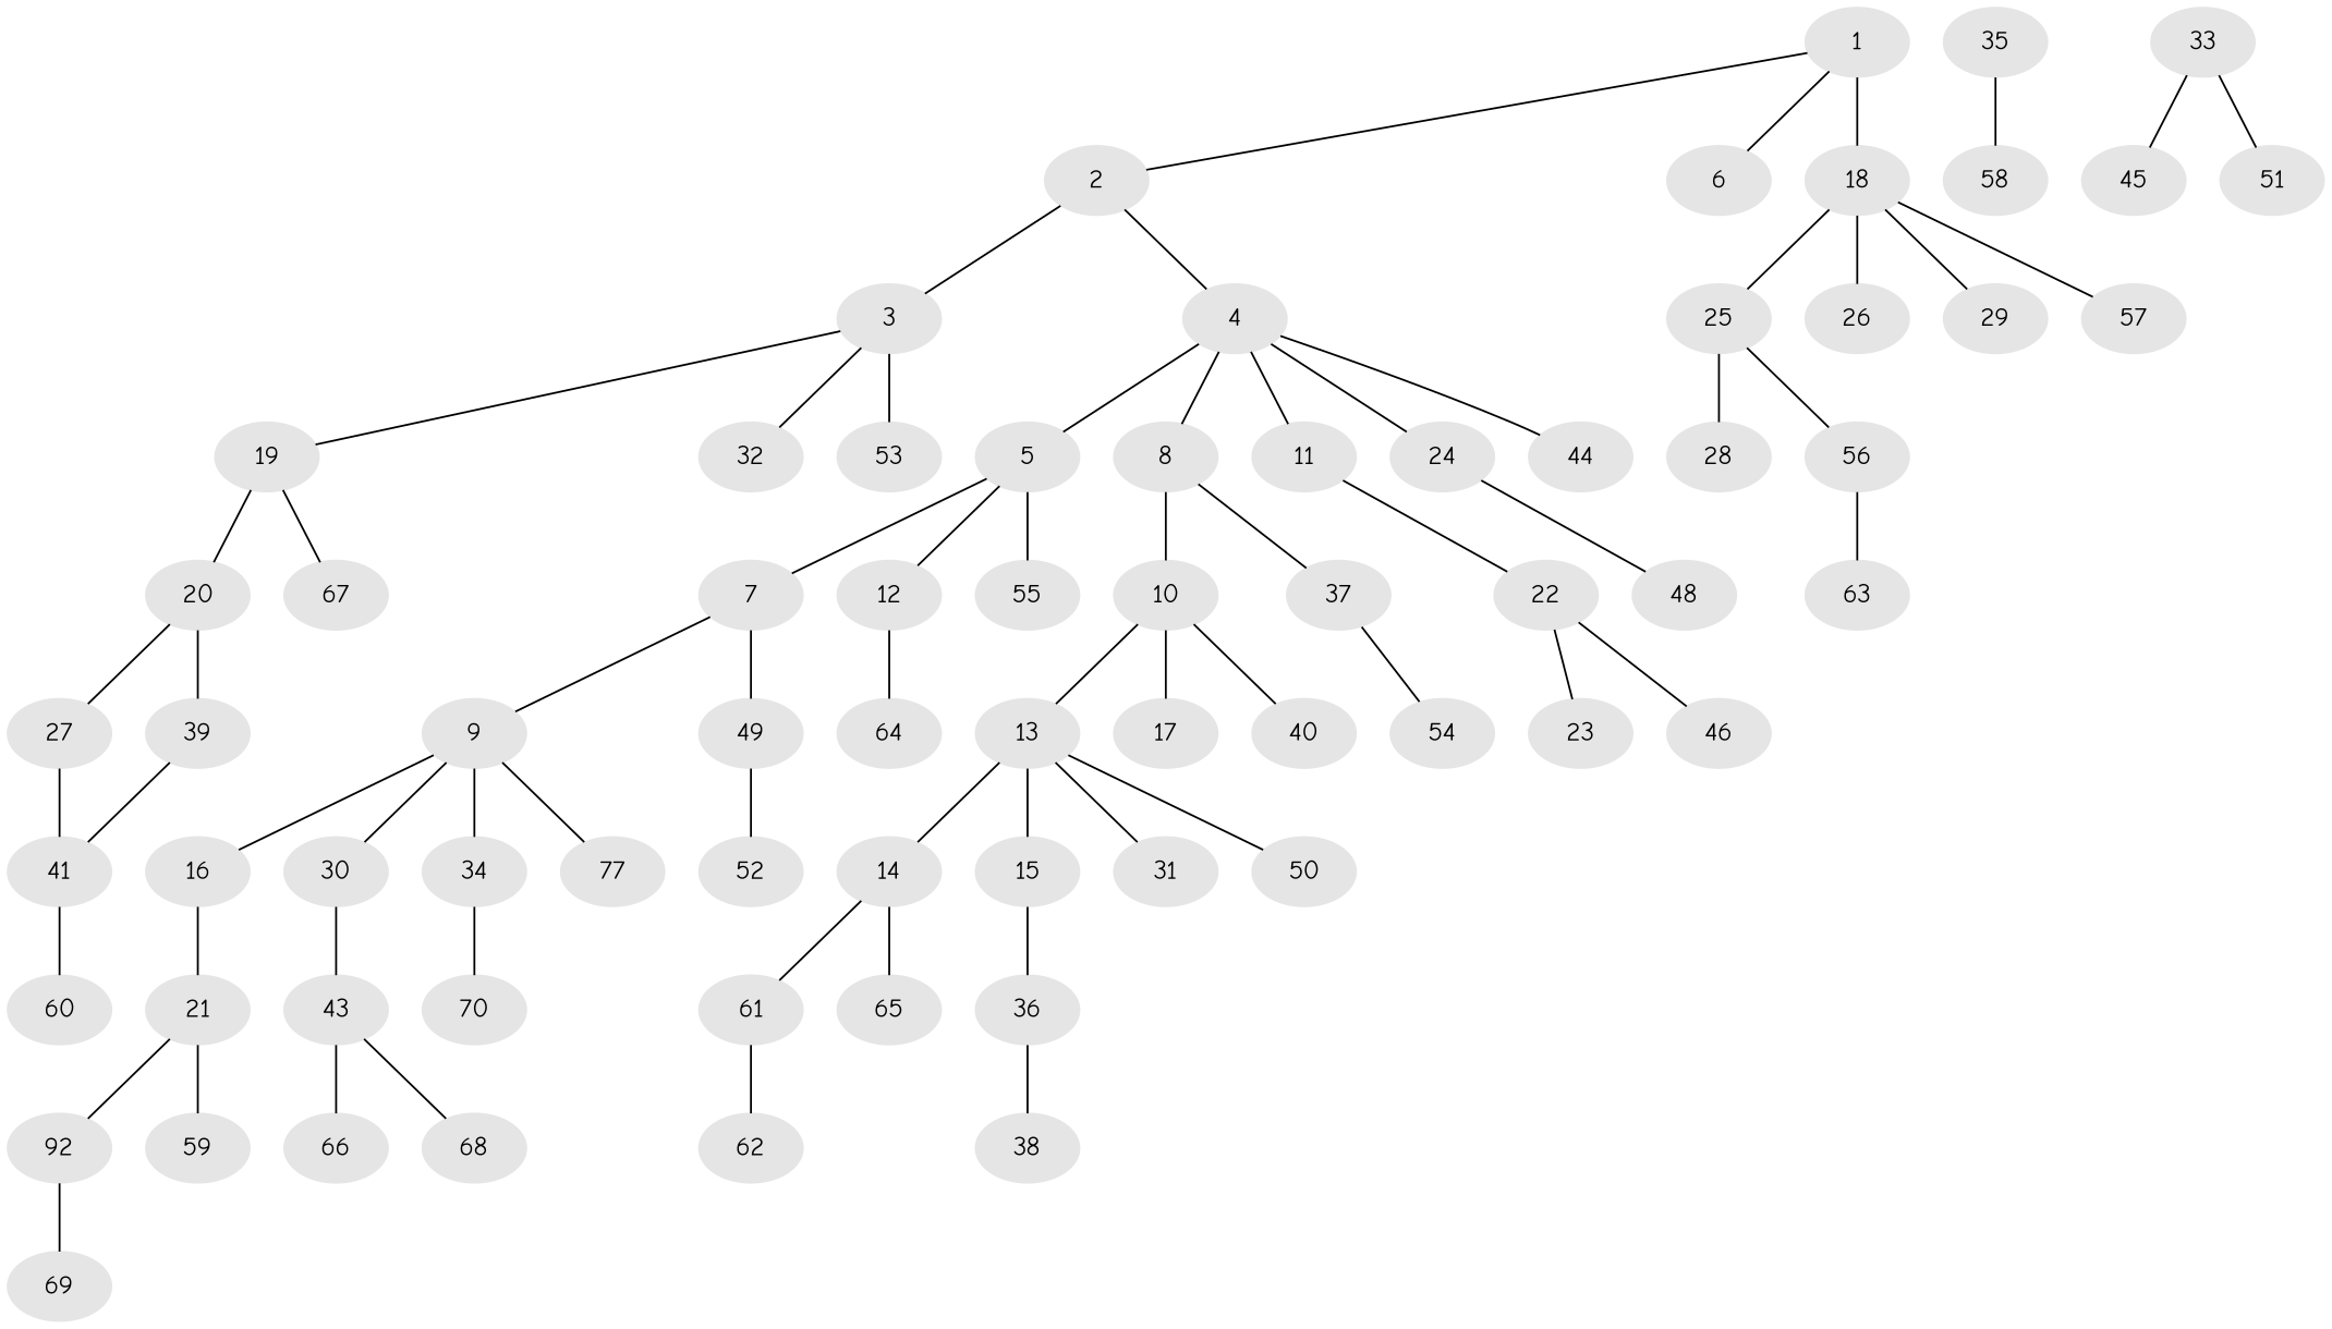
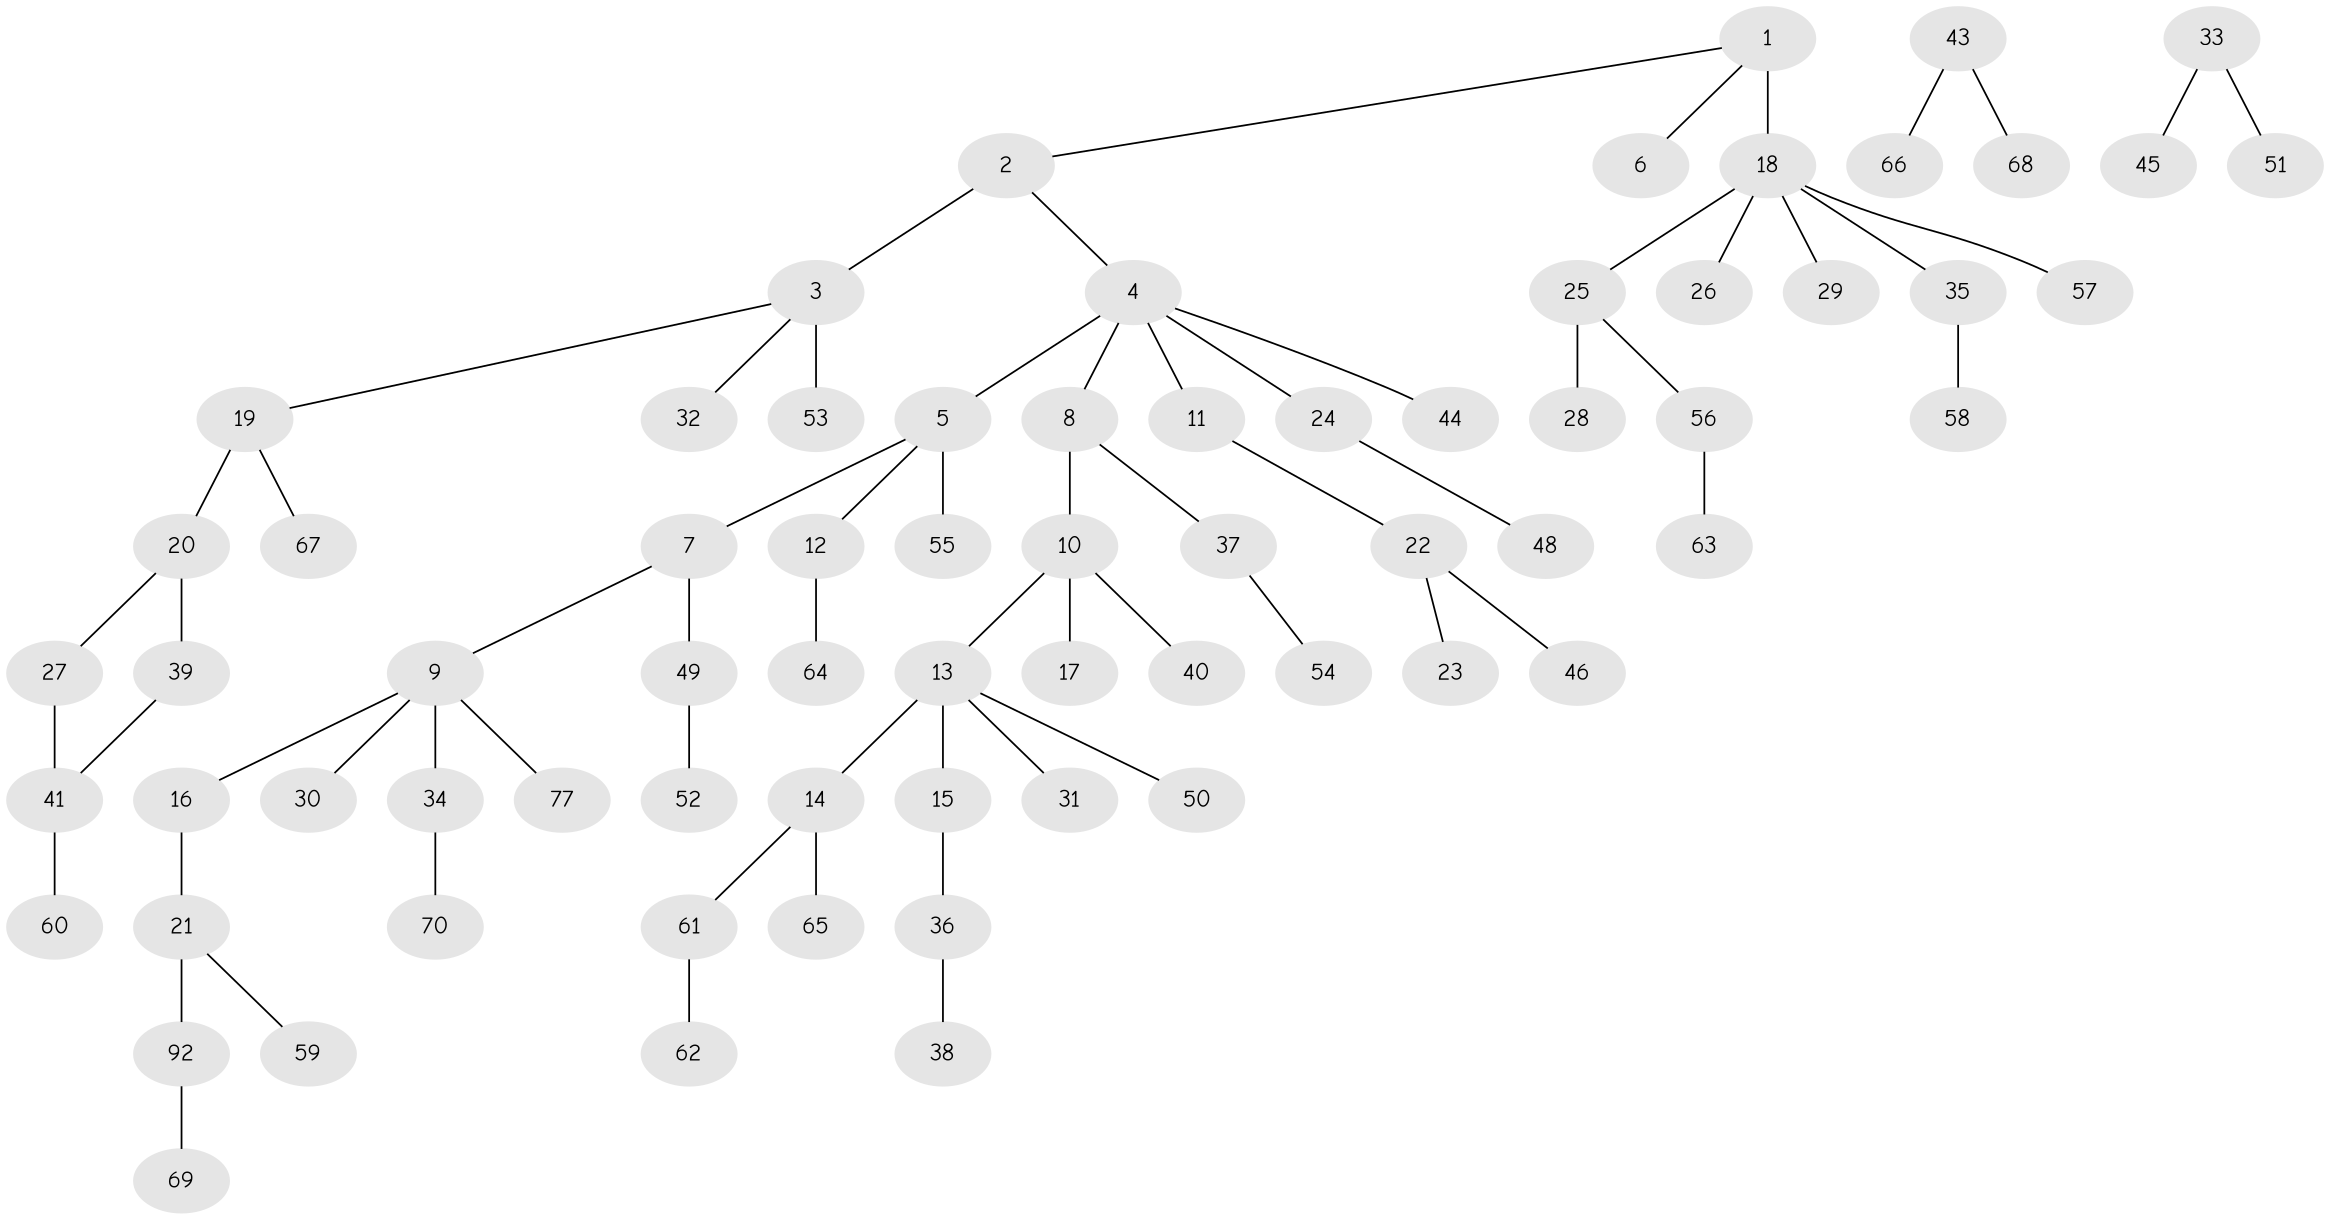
  graph {
    fontname="Comic Neue"
    node [color=gray90 fontname="Comic Neue" style=filled]
    edge [fontname="Comic Neue" weight=1.0]
    1
    2
    6
    18
    3
    4
    25
    26
    29
    35
    57
    19
    32
    53
    5
    8
    11
    24
    44
    20
    67
    7
    12
    55
    10
    37
    22
    48
    9
    49
    64
    16
    30
    34
    n35 [label=77]
    13
    17
    40
    54
    21
    43
    70
    52
    14
    15
    31
    50
    23
    46
    61
    65
    36
    62
    38
    n55 [label=92]
    59
    28
    56
    58
    27
    39
    41
    69
    63
    33
    45
    51
    66
    68
    60
    1 -- 2
    1 -- 6
    1 -- 18 [weight=4.0]
    2 -- 3 [weight=2.0]
    2 -- 4
    18 -- 25
    18 -- 26
    18 -- 29
+   18 -- 35
    18 -- 57
    3 -- 19
    3 -- 32
    3 -- 53
    4 -- 5
    4 -- 8
    4 -- 11
    4 -- 24
    4 -- 44
    25 -- 28
    25 -- 56
    35 -- 58 [weight=2.0]
    19 -- 20 [weight=2.0]
    19 -- 67
    5 -- 7
    5 -- 12
    5 -- 55
    8 -- 10
    8 -- 37
    11 -- 22
    24 -- 48
    20 -- 27
    20 -- 39
    7 -- 9
    7 -- 49
    12 -- 64
    10 -- 13
    10 -- 17
    10 -- 40
    37 -- 54
    22 -- 23
    22 -- 46
    9 -- 16
    9 -- 30
    9 -- 34
    9 -- n35
    49 -- 52
    16 -- 21
-   30 -- 43 [weight=3.0]
    34 -- 70
    13 -- 14
    13 -- 15
    13 -- 31
    13 -- 50
    21 -- n55 [weight=2.0]
    21 -- 59
    43 -- 66
    43 -- 68
    14 -- 61
    14 -- 65
    15 -- 36
    61 -- 62
    36 -- 38
    n55 -- 69
    56 -- 63
    27 -- 41
    39 -- 41
    41 -- 60
    33 -- 45
    33 -- 51
  }
